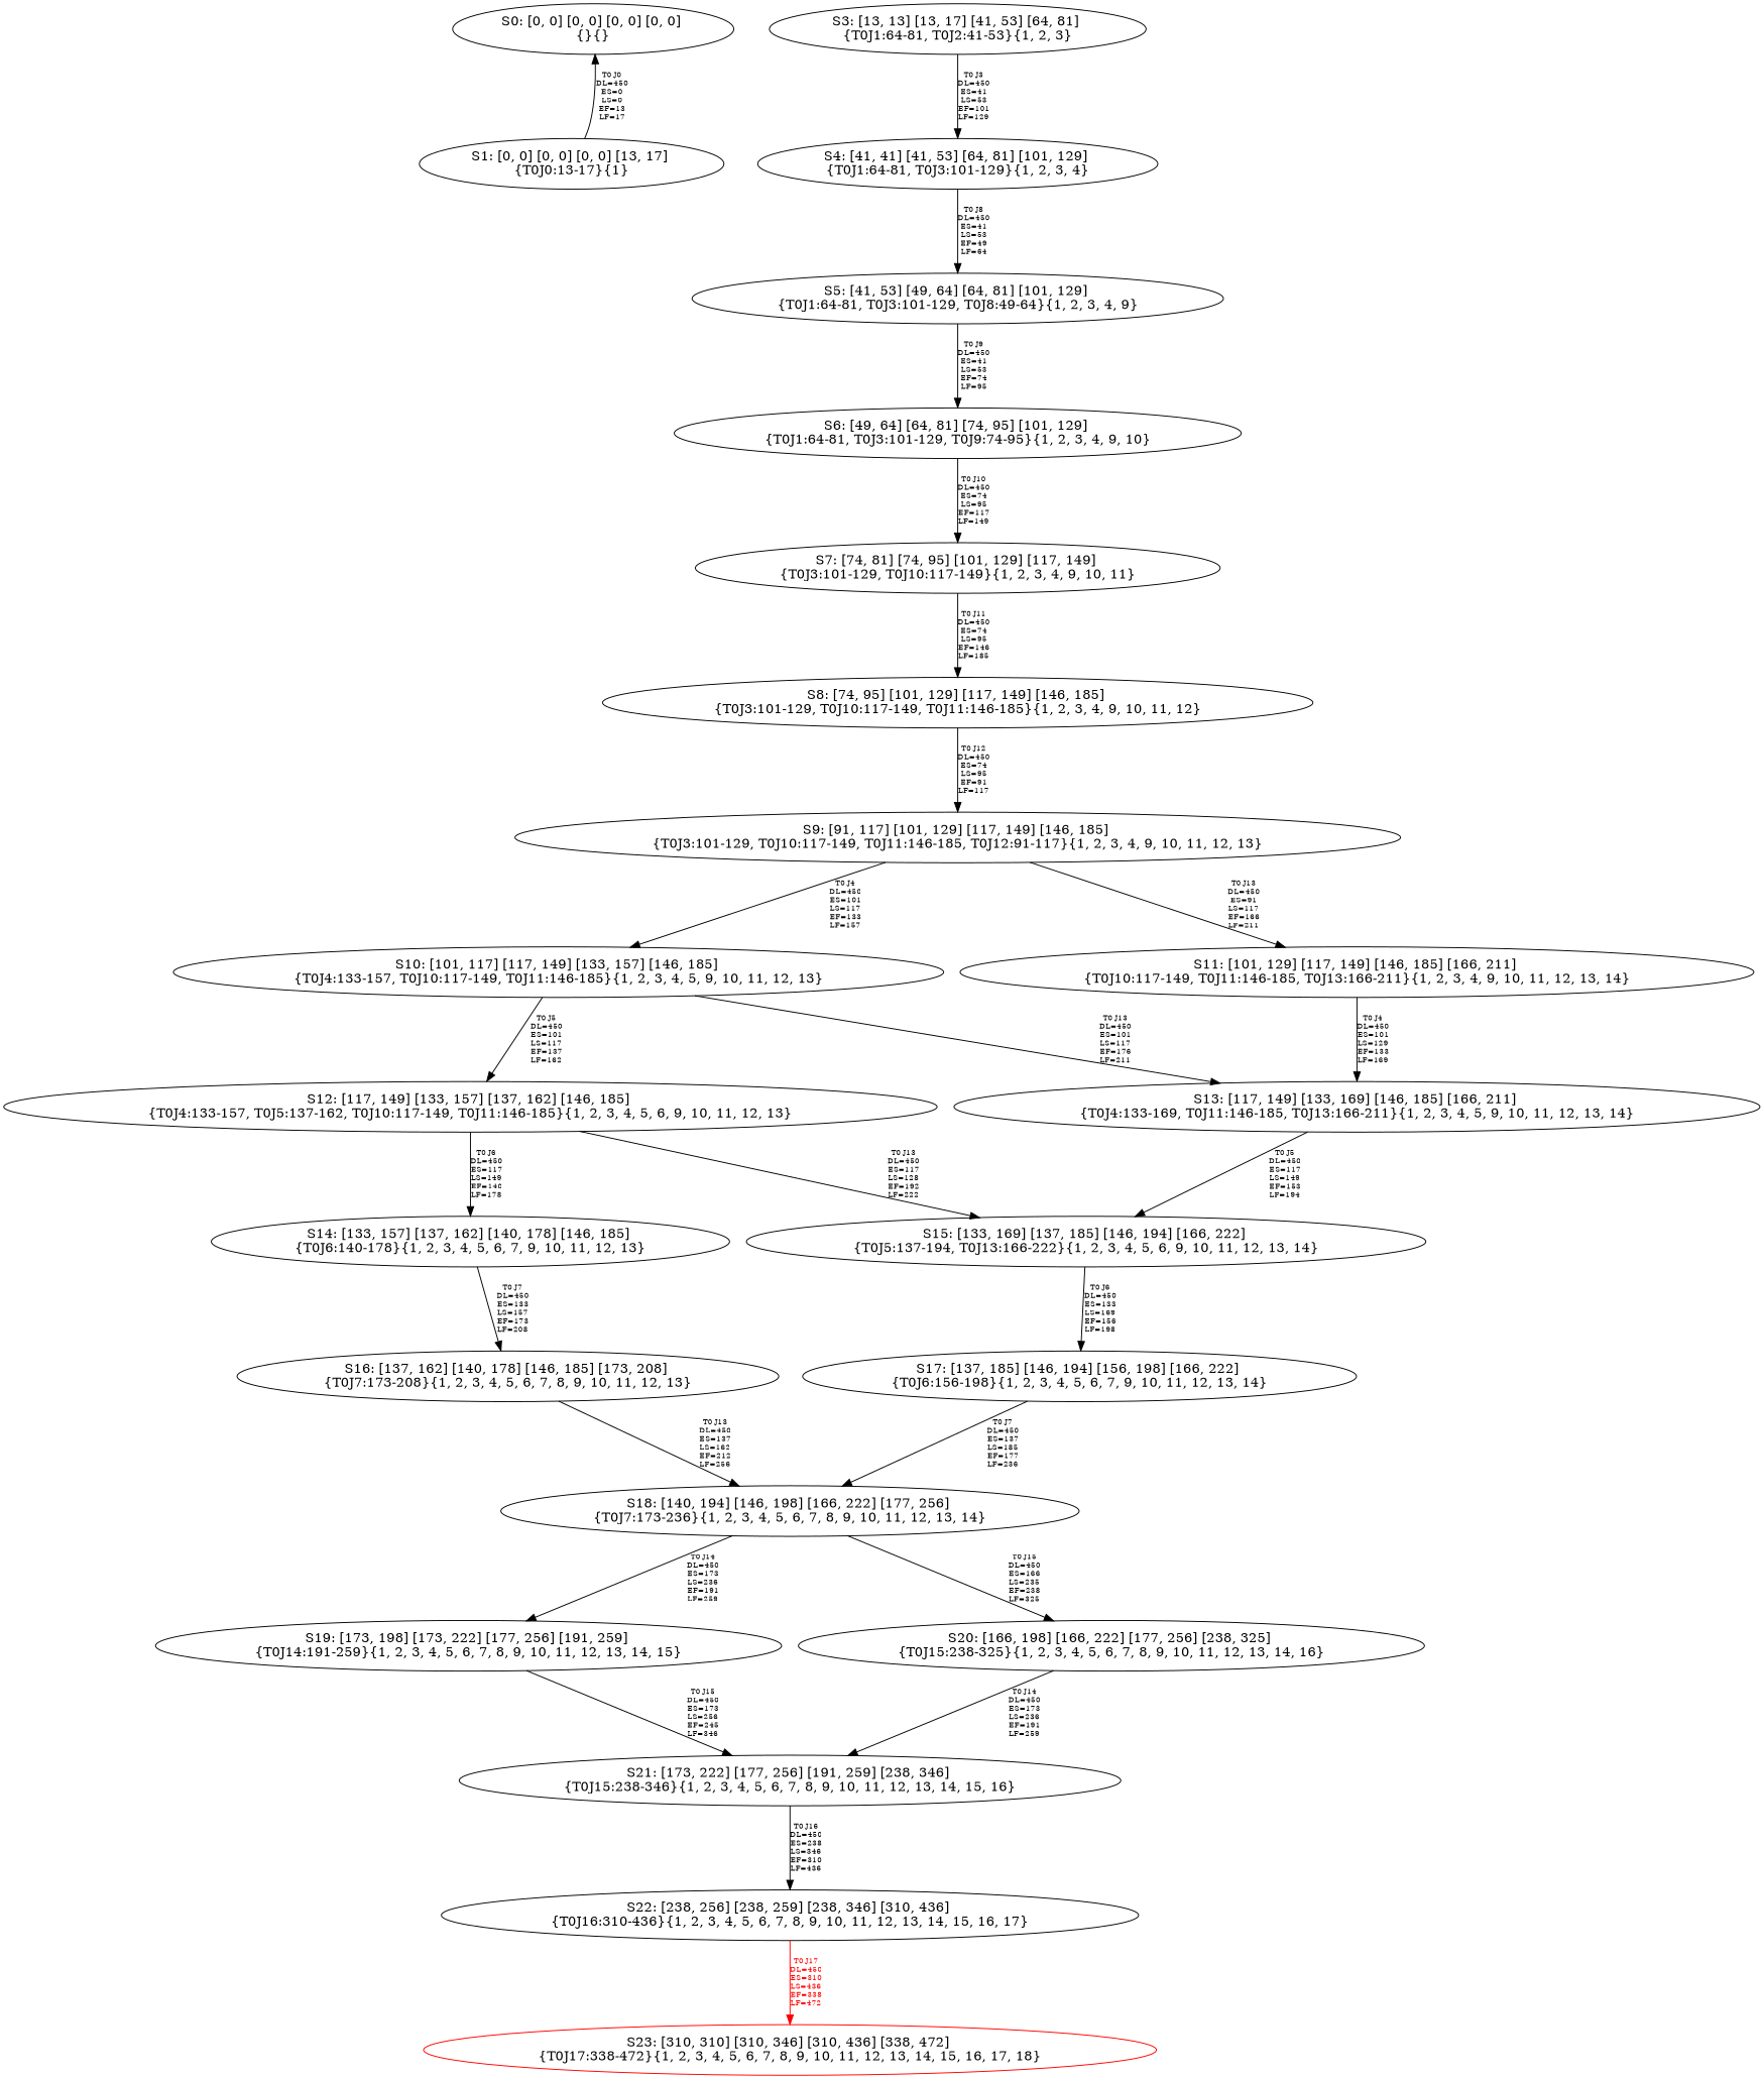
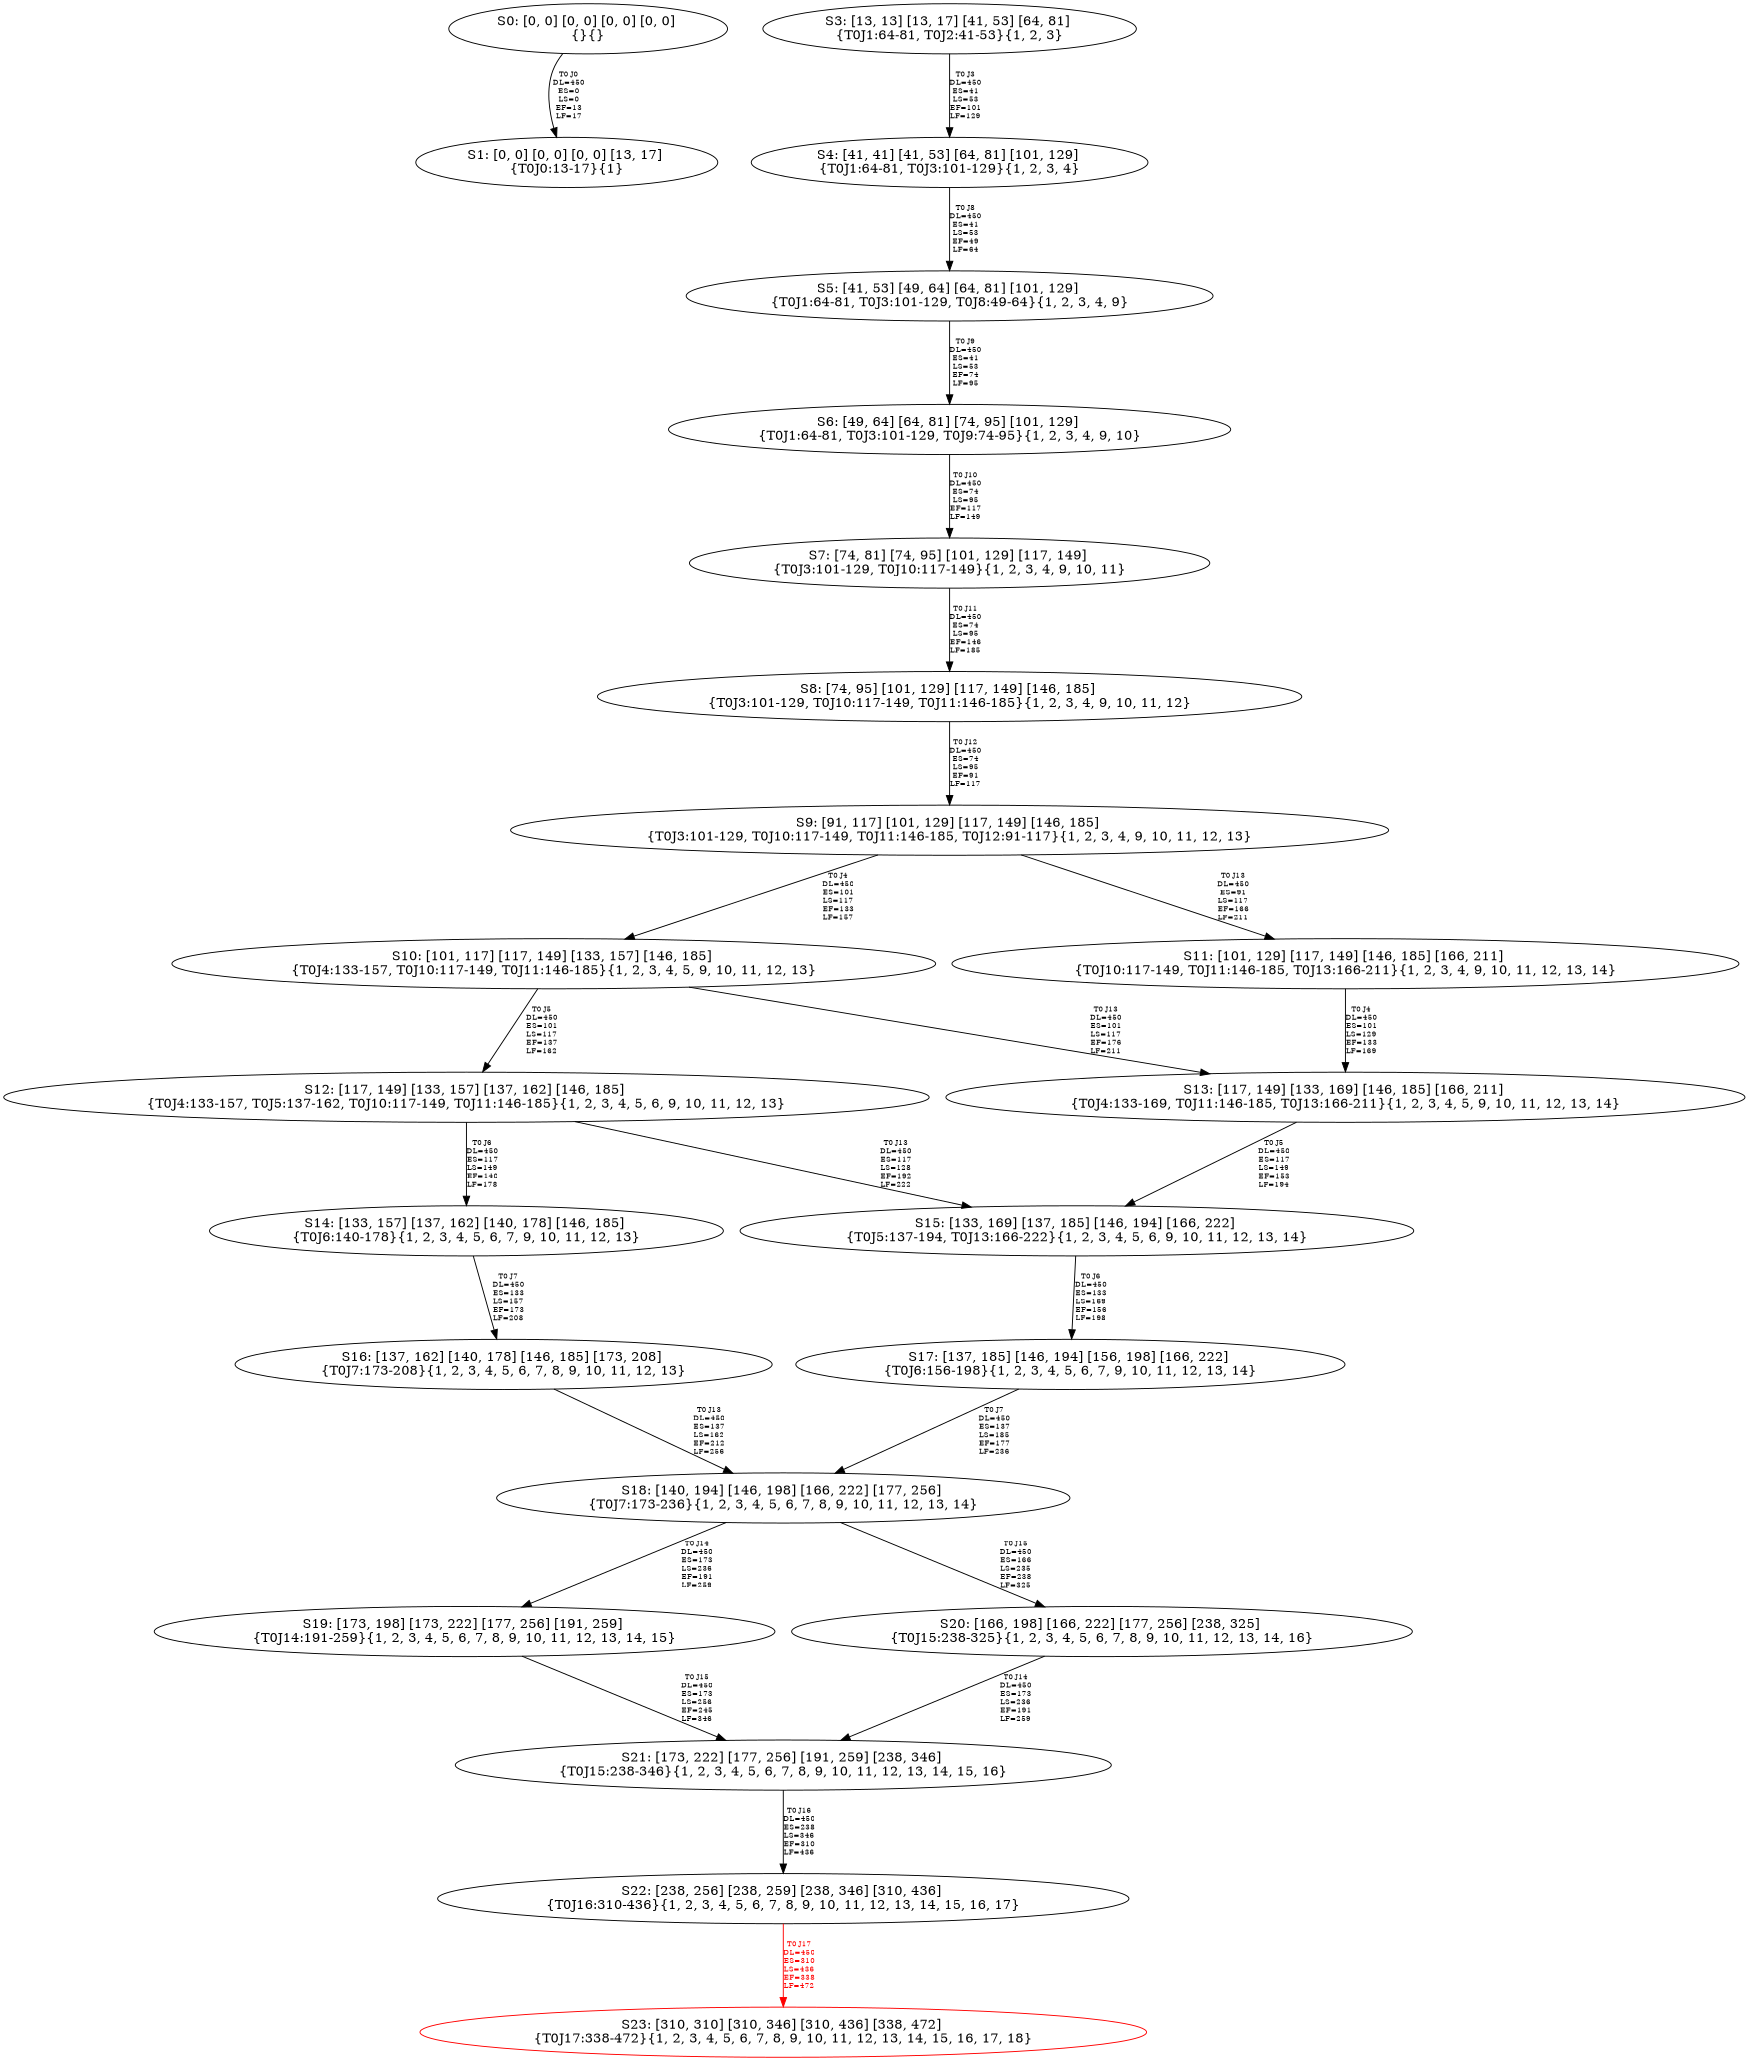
  digraph {
    edge [fontsize=8]
    n1 [label="S0: [0, 0] [0, 0] [0, 0] [0, 0] \n{}{}"]
    n2 [label="S1: [0, 0] [0, 0] [0, 0] [13, 17] \n{T0J0:13-17}{1}"]
    n3 [label="S3: [13, 13] [13, 17] [41, 53] [64, 81] \n{T0J1:64-81, T0J2:41-53}{1, 2, 3}"]
    n4 [label="S4: [41, 41] [41, 53] [64, 81] [101, 129] \n{T0J1:64-81, T0J3:101-129}{1, 2, 3, 4}"]
    n5 [label="S5: [41, 53] [49, 64] [64, 81] [101, 129] \n{T0J1:64-81, T0J3:101-129, T0J8:49-64}{1, 2, 3, 4, 9}"]
    n6 [label="S6: [49, 64] [64, 81] [74, 95] [101, 129] \n{T0J1:64-81, T0J3:101-129, T0J9:74-95}{1, 2, 3, 4, 9, 10}"]
    n7 [label="S7: [74, 81] [74, 95] [101, 129] [117, 149] \n{T0J3:101-129, T0J10:117-149}{1, 2, 3, 4, 9, 10, 11}"]
    n8 [label="S8: [74, 95] [101, 129] [117, 149] [146, 185] \n{T0J3:101-129, T0J10:117-149, T0J11:146-185}{1, 2, 3, 4, 9, 10, 11, 12}"]
    n9 [label="S9: [91, 117] [101, 129] [117, 149] [146, 185] \n{T0J3:101-129, T0J10:117-149, T0J11:146-185, T0J12:91-117}{1, 2, 3, 4, 9, 10, 11, 12, 13}"]
    n10 [label="S10: [101, 117] [117, 149] [133, 157] [146, 185] \n{T0J4:133-157, T0J10:117-149, T0J11:146-185}{1, 2, 3, 4, 5, 9, 10, 11, 12, 13}"]
    n11 [label="S11: [101, 129] [117, 149] [146, 185] [166, 211] \n{T0J10:117-149, T0J11:146-185, T0J13:166-211}{1, 2, 3, 4, 9, 10, 11, 12, 13, 14}"]
    n12 [label="S12: [117, 149] [133, 157] [137, 162] [146, 185] \n{T0J4:133-157, T0J5:137-162, T0J10:117-149, T0J11:146-185}{1, 2, 3, 4, 5, 6, 9, 10, 11, 12, 13}"]
    n13 [label="S13: [117, 149] [133, 169] [146, 185] [166, 211] \n{T0J4:133-169, T0J11:146-185, T0J13:166-211}{1, 2, 3, 4, 5, 9, 10, 11, 12, 13, 14}"]
    n14 [label="S14: [133, 157] [137, 162] [140, 178] [146, 185] \n{T0J6:140-178}{1, 2, 3, 4, 5, 6, 7, 9, 10, 11, 12, 13}"]
    n15 [label="S15: [133, 169] [137, 185] [146, 194] [166, 222] \n{T0J5:137-194, T0J13:166-222}{1, 2, 3, 4, 5, 6, 9, 10, 11, 12, 13, 14}"]
    n16 [label="S16: [137, 162] [140, 178] [146, 185] [173, 208] \n{T0J7:173-208}{1, 2, 3, 4, 5, 6, 7, 8, 9, 10, 11, 12, 13}"]
    n17 [label="S17: [137, 185] [146, 194] [156, 198] [166, 222] \n{T0J6:156-198}{1, 2, 3, 4, 5, 6, 7, 9, 10, 11, 12, 13, 14}"]
    n18 [label="S18: [140, 194] [146, 198] [166, 222] [177, 256] \n{T0J7:173-236}{1, 2, 3, 4, 5, 6, 7, 8, 9, 10, 11, 12, 13, 14}"]
    n19 [label="S19: [173, 198] [173, 222] [177, 256] [191, 259] \n{T0J14:191-259}{1, 2, 3, 4, 5, 6, 7, 8, 9, 10, 11, 12, 13, 14, 15}"]
    n20 [label="S20: [166, 198] [166, 222] [177, 256] [238, 325] \n{T0J15:238-325}{1, 2, 3, 4, 5, 6, 7, 8, 9, 10, 11, 12, 13, 14, 16}"]
    n21 [label="S21: [173, 222] [177, 256] [191, 259] [238, 346] \n{T0J15:238-346}{1, 2, 3, 4, 5, 6, 7, 8, 9, 10, 11, 12, 13, 14, 15, 16}"]
    n22 [label="S22: [238, 256] [238, 259] [238, 346] [310, 436] \n{T0J16:310-436}{1, 2, 3, 4, 5, 6, 7, 8, 9, 10, 11, 12, 13, 14, 15, 16, 17}"]
    n23 [color=Red label="S23: [310, 310] [310, 346] [310, 436] [338, 472] \n{T0J17:338-472}{1, 2, 3, 4, 5, 6, 7, 8, 9, 10, 11, 12, 13, 14, 15, 16, 17, 18}"]
-   n2 -> n1 [label="T0 J0\nDL=450\nES=0\nLS=0\nEF=13\nLF=17"]
+   n1 -> n2 [label="T0 J0\nDL=450\nES=0\nLS=0\nEF=13\nLF=17"]
    n3 -> n4 [label="T0 J3\nDL=450\nES=41\nLS=53\nEF=101\nLF=129"]
    n4 -> n5 [label="T0 J8\nDL=450\nES=41\nLS=53\nEF=49\nLF=64"]
    n5 -> n6 [label="T0 J9\nDL=450\nES=41\nLS=53\nEF=74\nLF=95"]
    n6 -> n7 [label="T0 J10\nDL=450\nES=74\nLS=95\nEF=117\nLF=149"]
    n7 -> n8 [label="T0 J11\nDL=450\nES=74\nLS=95\nEF=146\nLF=185"]
    n8 -> n9 [label="T0 J12\nDL=450\nES=74\nLS=95\nEF=91\nLF=117"]
    n9 -> n10 [label="T0 J4\nDL=450\nES=101\nLS=117\nEF=133\nLF=157"]
    n9 -> n11 [label="T0 J13\nDL=450\nES=91\nLS=117\nEF=166\nLF=211"]
    n10 -> n12 [label="T0 J5\nDL=450\nES=101\nLS=117\nEF=137\nLF=162"]
    n10 -> n13 [label="T0 J13\nDL=450\nES=101\nLS=117\nEF=176\nLF=211"]
    n11 -> n13 [label="T0 J4\nDL=450\nES=101\nLS=129\nEF=133\nLF=169"]
    n12 -> n14 [label="T0 J6\nDL=450\nES=117\nLS=149\nEF=140\nLF=178"]
    n12 -> n15 [label="T0 J13\nDL=450\nES=117\nLS=128\nEF=192\nLF=222"]
    n13 -> n15 [label="T0 J5\nDL=450\nES=117\nLS=149\nEF=153\nLF=194"]
    n14 -> n16 [label="T0 J7\nDL=450\nES=133\nLS=157\nEF=173\nLF=208"]
    n15 -> n17 [label="T0 J6\nDL=450\nES=133\nLS=169\nEF=156\nLF=198"]
    n16 -> n18 [label="T0 J13\nDL=450\nES=137\nLS=162\nEF=212\nLF=256"]
    n17 -> n18 [label="T0 J7\nDL=450\nES=137\nLS=185\nEF=177\nLF=236"]
    n18 -> n19 [label="T0 J14\nDL=450\nES=173\nLS=236\nEF=191\nLF=259"]
    n18 -> n20 [label="T0 J15\nDL=450\nES=166\nLS=235\nEF=238\nLF=325"]
    n19 -> n21 [label="T0 J15\nDL=450\nES=173\nLS=256\nEF=245\nLF=346"]
    n20 -> n21 [label="T0 J14\nDL=450\nES=173\nLS=236\nEF=191\nLF=259"]
    n21 -> n22 [label="T0 J16\nDL=450\nES=238\nLS=346\nEF=310\nLF=436"]
    n22 -> n23 [color=Red fontcolor=Red label="T0 J17\nDL=450\nES=310\nLS=436\nEF=338\nLF=472"]
  }
